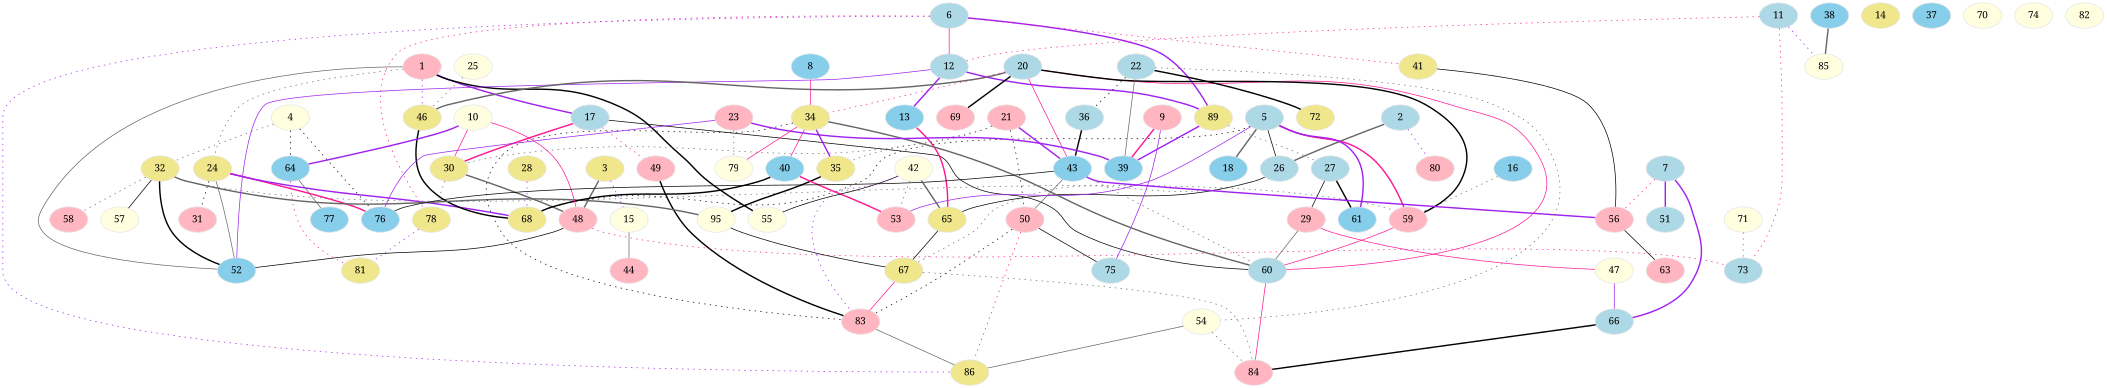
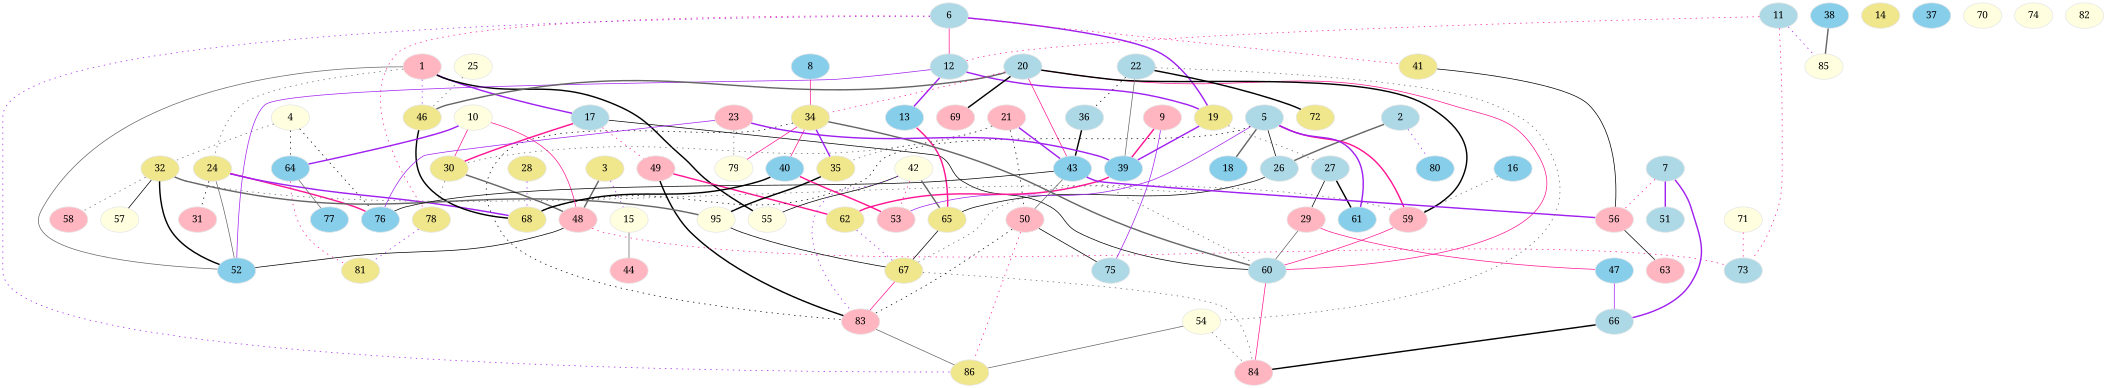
  graph {
    fontname="Noto Serif"
    node [color=gray90 fillcolor=khaki fontname="Noto Serif" style=filled]
    edge [color=gray40 fontname="Noto Serif" style=dotted]
    1 [fillcolor=lightpink]
    17 [fillcolor=lightblue]
    24
    46
    52 [fillcolor=skyblue]
    55 [fillcolor=lightyellow]
    30
    49 [fillcolor=lightpink]
    60 [fillcolor=lightblue]
    76 [fillcolor=skyblue]
    68
    31 [fillcolor=lightpink]
    2 [fillcolor=lightblue]
    26 [fillcolor=lightblue]
-   80 [fillcolor=lightpink]
+   80 [fillcolor=skyblue]
    65
    67
    15 [fillcolor=lightyellow]
    3
    48 [fillcolor=lightpink]
    44 [fillcolor=lightpink]
    73 [fillcolor=lightblue]
    4 [fillcolor=lightyellow]
    32
    64 [fillcolor=skyblue]
    59 [fillcolor=lightpink]
    n27 [fillcolor=lightyellow label=95]
    57 [fillcolor=lightyellow]
    58 [fillcolor=lightpink]
    77 [fillcolor=skyblue]
    81
    5 [fillcolor=lightblue]
    18 [fillcolor=skyblue]
    53 [fillcolor=lightpink]
    61 [fillcolor=skyblue]
    6 [fillcolor=lightblue]
    12 [fillcolor=lightblue]
-   19 [label=89]
+   19
    41
    78
    86
    13 [fillcolor=skyblue]
    39 [fillcolor=skyblue]
    27 [fillcolor=lightblue]
    56 [fillcolor=lightpink]
    7 [fillcolor=lightblue]
    51 [fillcolor=lightblue]
    66 [fillcolor=lightblue]
    63 [fillcolor=lightpink]
    84 [fillcolor=lightpink]
    8 [fillcolor=skyblue]
    34
    35
    79 [fillcolor=lightyellow]
    40 [fillcolor=skyblue]
    83 [fillcolor=lightpink]
    9 [fillcolor=lightpink]
    75 [fillcolor=lightblue]
+   62
    10 [fillcolor=lightyellow]
    11 [fillcolor=lightblue]
    85 [fillcolor=lightyellow]
    14
    16 [fillcolor=skyblue]
    29 [fillcolor=lightpink]
    20 [fillcolor=lightblue]
    43 [fillcolor=skyblue]
    69 [fillcolor=lightpink]
    50 [fillcolor=lightpink]
    21 [fillcolor=lightpink]
    22 [fillcolor=lightblue]
    36 [fillcolor=lightblue]
    54 [fillcolor=lightyellow]
    72
    23 [fillcolor=lightpink]
    25 [fillcolor=lightyellow]
-   47 [fillcolor=lightyellow]
+   47 [fillcolor=skyblue]
    28
    37 [fillcolor=skyblue]
    38 [fillcolor=skyblue]
    42 [fillcolor=lightyellow]
    70 [fillcolor=lightyellow]
    71 [fillcolor=lightyellow]
    74 [fillcolor=lightyellow]
    82 [fillcolor=lightyellow]
    1 -- 17 [color=purple style=bold]
    1 -- 24
    1 -- 46 [color=purple]
    1 -- 52 [style=solid]
    1 -- 55 [color=black style=bold]
    17 -- 30 [color=deeppink style=bold]
    17 -- 49 [color=deeppink]
    17 -- 60 [color=black style=solid]
    24 -- 52 [style=solid]
    24 -- 76 [color=deeppink style=bold]
    24 -- 68 [color=purple style=bold]
    24 -- 31 [color=black]
    46 -- 68 [color=black style=bold]
    30 -- 48 [style=bold]
    30 -- 78
    49 -- 83 [color=black style=bold]
+   49 -- 62 [color=deeppink style=bold]
    60 -- 84 [color=deeppink style=solid]
    2 -- 26 [style=bold]
    2 -- 80 [color=purple]
    26 -- 65 [color=black style=solid]
    26 -- 67
    65 -- 67 [color=black style=solid]
    67 -- 84
    67 -- 83 [color=deeppink style=solid]
    15 -- 44 [style=solid]
    3 -- 15 [color=purple]
    3 -- 48 [style=bold]
    48 -- 52 [color=black style=solid]
    48 -- 73 [color=deeppink]
    4 -- 76 [color=black]
    4 -- 32
    4 -- 64 [color=black]
    32 -- 52 [color=black style=bold]
    32 -- 59
    32 -- n27 [style=bold]
    32 -- 57 [color=black style=solid]
    32 -- 58
    64 -- 77 [style=solid]
    64 -- 81 [color=deeppink]
    59 -- 60 [color=deeppink style=solid]
    n27 -- 67 [color=black style=solid]
    5 -- 68 [color=black]
    5 -- 26 [color=black style=solid]
    5 -- 59 [color=deeppink style=bold]
    5 -- 18 [style=bold]
    5 -- 53 [color=purple style=solid]
    5 -- 61 [color=purple style=bold]
    6 -- 12 [color=deeppink style=solid]
    6 -- 19 [color=purple style=bold]
    6 -- 41 [color=deeppink]
    6 -- 78 [color=deeppink]
    6 -- 86 [color=purple]
    12 -- 52 [color=purple style=solid]
    12 -- 19 [color=purple style=bold]
    12 -- 13 [color=purple style=bold]
    19 -- 39 [color=purple style=bold]
    19 -- 27
    41 -- 56 [color=black style=solid]
    78 -- 81 [color=purple]
    13 -- 65 [color=deeppink style=bold]
+   39 -- 62 [color=deeppink style=bold]
    27 -- 61 [color=black style=bold]
    27 -- 29 [color=black style=solid]
    56 -- 63 [color=black style=solid]
    7 -- 56 [color=deeppink]
    7 -- 51 [color=purple style=bold]
    7 -- 66 [color=purple style=bold]
    66 -- 84 [color=black style=bold]
    8 -- 34 [color=deeppink style=solid]
    34 -- 60 [style=bold]
    34 -- 35 [color=purple style=bold]
    34 -- 79 [color=deeppink style=solid]
    34 -- 40 [color=deeppink style=solid]
    34 -- 83 [color=black]
    35 -- n27 [color=black style=bold]
    40 -- 68 [color=black style=bold]
    40 -- 53 [color=deeppink style=bold]
    83 -- 86 [style=solid]
    9 -- 39 [color=deeppink style=bold]
    9 -- 75 [color=purple style=solid]
+   62 -- 67 [color=purple]
    10 -- 30 [color=deeppink style=solid]
    10 -- 48 [color=deeppink style=solid]
    10 -- 64 [color=purple style=bold]
    11 -- 73 [color=deeppink]
    11 -- 12 [color=deeppink]
    11 -- 85 [color=purple]
    16 -- 59
    29 -- 60 [style=solid]
    29 -- 47 [color=deeppink style=solid]
    20 -- 46 [style=bold]
    20 -- 60 [color=deeppink style=solid]
    20 -- 59 [color=black style=bold]
    20 -- 34 [color=deeppink]
    20 -- 43 [color=deeppink style=solid]
    20 -- 69 [color=black style=bold]
    43 -- 60
    43 -- 76 [color=black style=solid]
    43 -- 56 [color=purple style=bold]
    43 -- 50 [style=solid]
    50 -- 86 [color=deeppink]
    50 -- 83 [color=black]
    50 -- 75 [color=black style=solid]
    21 -- 30
    21 -- 35
    21 -- 43 [color=purple style=bold]
    21 -- 50 [color=black]
    22 -- 39 [style=solid]
    22 -- 36 [color=black]
    22 -- 54
    22 -- 72 [color=black style=bold]
    36 -- 43 [color=black style=bold]
    54 -- 86 [style=solid]
    54 -- 84
    23 -- 76 [color=purple style=solid]
    23 -- 39 [color=purple style=bold]
    23 -- 79
    25 -- 46
    47 -- 66 [color=purple style=solid]
    28 -- 68 [color=purple]
    38 -- 85 [style=bold]
    42 -- 55 [color=black style=solid]
    42 -- 65 [style=bold]
    42 -- 53 [color=deeppink]
    42 -- 83 [color=purple]
    71 -- 73 [color=deeppink]
  }
